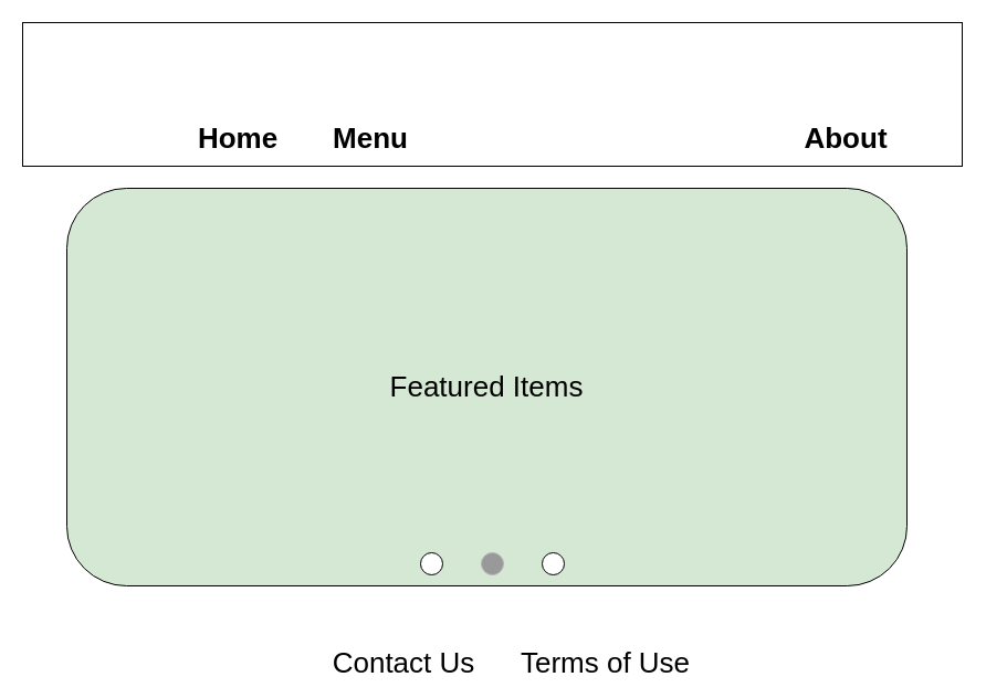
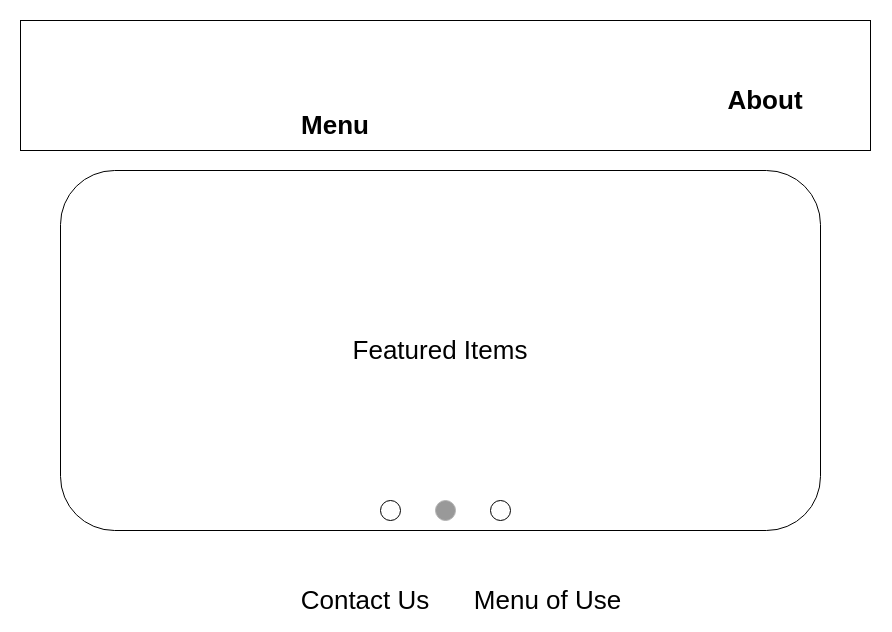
  <mxCell id="0" />
  <mxCell id="1" parent="0" />
  <mxCell id="2" value="" style="rounded=0;whiteSpace=wrap;html=1;" parent="1" vertex="1"><mxGeometry width="850" height="130" as="geometry" x="20" y="20" /></mxCell>
- <mxCell id="3" value="Home" style="text;html=1;strokeColor=none;fillColor=none;align=center;verticalAlign=middle;whiteSpace=wrap;rounded=0;fontSize=26;fontStyle=1" parent="1" vertex="1"><mxGeometry x="170" y="100" width="90" height="50" as="geometry" /></mxCell>
  <mxCell id="4" value="Menu" style="text;html=1;strokeColor=none;fillColor=none;align=center;verticalAlign=middle;whiteSpace=wrap;rounded=0;fontSize=26;fontStyle=1" parent="1" vertex="1"><mxGeometry x="290" y="100" width="90" height="50" as="geometry" /></mxCell>
- <mxCell id="5" value="About" style="text;html=1;strokeColor=none;fillColor=none;align=center;verticalAlign=middle;whiteSpace=wrap;rounded=0;fontSize=26;fontStyle=1" parent="1" vertex="1"><mxGeometry x="720" y="100" width="90" height="50" as="geometry" /></mxCell>
- <mxCell id="6" value="Featured Items" style="rounded=1;whiteSpace=wrap;html=1;fontSize=26;fillColor=#d5e8d4;" parent="1" vertex="1"><mxGeometry x="60" y="170" width="760" height="360" as="geometry" /></mxCell>
+ <mxCell id="5" value="About" style="text;html=1;strokeColor=none;fillColor=none;align=center;verticalAlign=middle;whiteSpace=wrap;rounded=0;fontSize=26;fontStyle=1" parent="1" vertex="1"><mxGeometry x="720" y="75" width="90" height="50" as="geometry" /></mxCell>
+ <mxCell id="6" value="Featured Items" style="rounded=1;whiteSpace=wrap;html=1;fontSize=26;" parent="1" vertex="1"><mxGeometry x="60" y="170" width="760" height="360" as="geometry" /></mxCell>
  <mxCell id="7" value="" style="ellipse;whiteSpace=wrap;html=1;aspect=fixed;fontSize=26;labelBackgroundColor=none;fillColor=#999999;strokeColor=#B3B3B3;" parent="1" vertex="1"><mxGeometry x="435" y="500" width="20" height="20" as="geometry" /></mxCell>
  <mxCell id="8" value="" style="ellipse;whiteSpace=wrap;html=1;aspect=fixed;fontSize=26;labelBackgroundColor=none;fillColor=#FFFFFF;" parent="1" vertex="1"><mxGeometry x="380" y="500" width="20" height="20" as="geometry" /></mxCell>
  <mxCell id="9" value="" style="ellipse;whiteSpace=wrap;html=1;aspect=fixed;fontSize=26;labelBackgroundColor=none;fillColor=#FFFFFF;" parent="1" vertex="1"><mxGeometry x="490" y="500" width="20" height="20" as="geometry" /></mxCell>
  <mxCell id="10" value="Contact Us" style="text;html=1;strokeColor=none;fillColor=none;align=center;verticalAlign=middle;whiteSpace=wrap;rounded=0;labelBackgroundColor=none;fontSize=26;" parent="1" vertex="1"><mxGeometry x="285" y="590" width="160" height="20" as="geometry" /></mxCell>
- <mxCell id="11" value="Terms of Use" style="text;html=1;strokeColor=none;fillColor=none;align=center;verticalAlign=middle;whiteSpace=wrap;rounded=0;labelBackgroundColor=none;fontSize=26;" parent="1" vertex="1"><mxGeometry x="445" y="590" width="205" height="20" as="geometry" /></mxCell>
+ <mxCell id="11" value="Menu of Use" style="text;html=1;strokeColor=none;fillColor=none;align=center;verticalAlign=middle;whiteSpace=wrap;rounded=0;labelBackgroundColor=none;fontSize=26;" parent="1" vertex="1"><mxGeometry x="445" y="590" width="205" height="20" as="geometry" /></mxCell>
